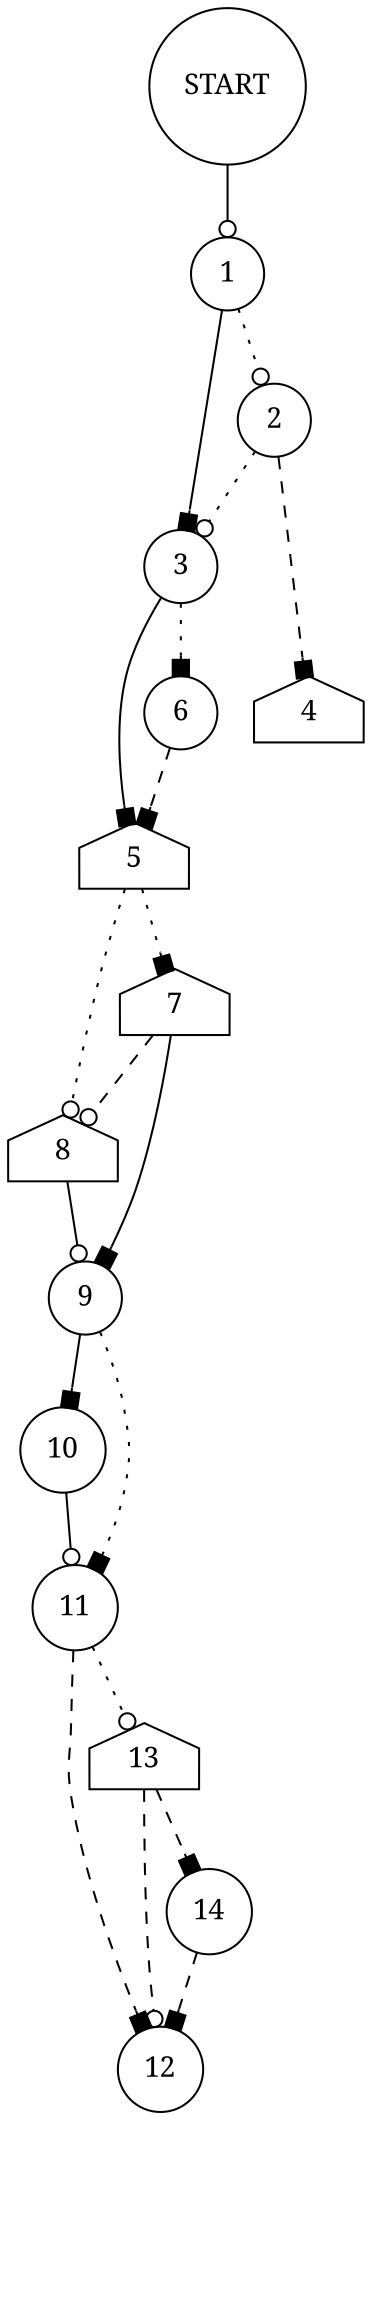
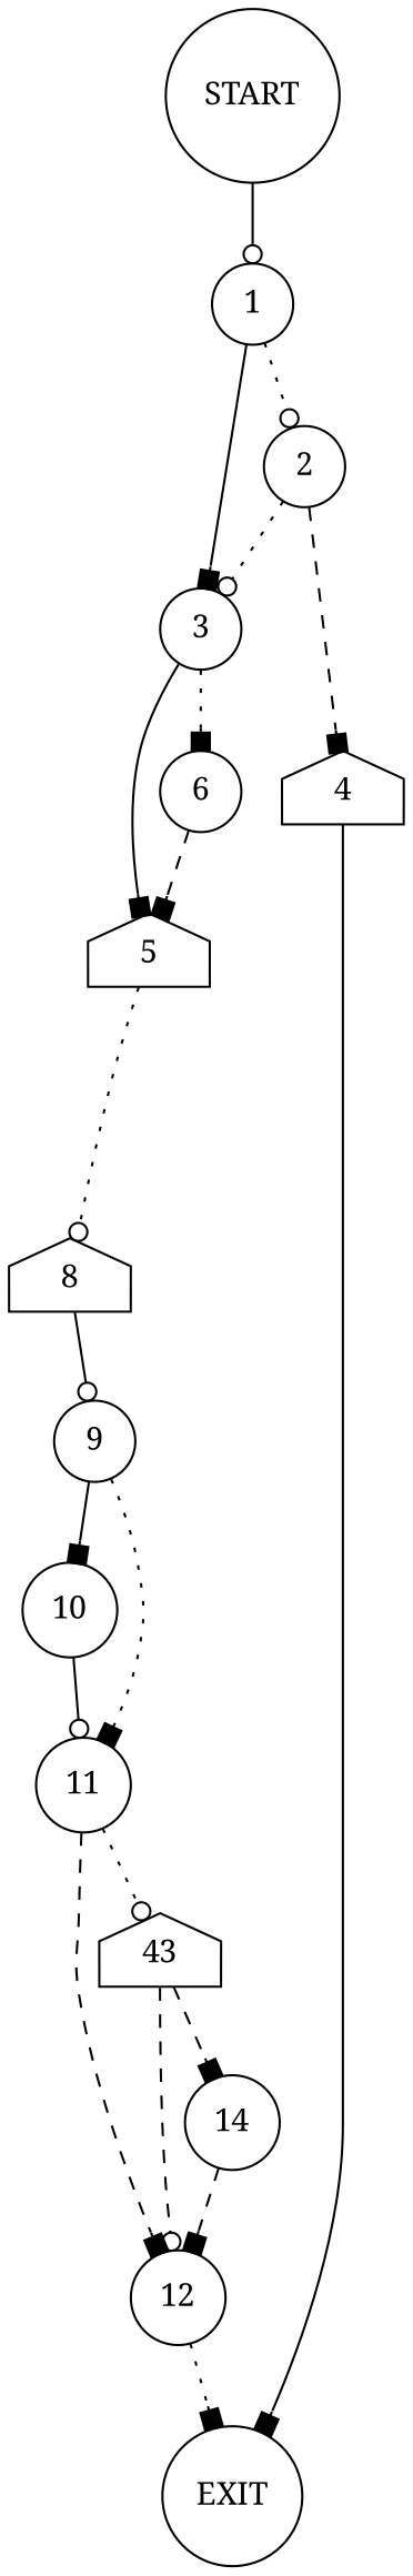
  digraph {
    fontname="Noto Serif"
    node [fontname="Noto Serif" shape=circle]
    edge [arrowhead=box fontname="Noto Serif" style=solid]
    n1 [label=START]
    1
    2
    3
+   n5 [label=EXIT]
    4 [shape=house]
    5 [shape=house]
    6
-   7 [shape=house]
    8 [shape=house]
    9
    10
    11
    12
-   13 [shape=house]
+   13 [shape=house label=43]
    14
    n1 -> 1 [arrowhead=odot]
    1 -> 2 [arrowhead=odot style=dotted]
    1 -> 3
    2 -> 3 [arrowhead=odot style=dotted]
    2 -> 4 [style=dashed]
    3 -> 5
    3 -> 6 [style=dotted]
-   5 -> 7 [style=dotted]
+   4 -> n5
    5 -> 8 [arrowhead=odot style=dotted]
    6 -> 5 [style=dashed]
-   7 -> 8 [arrowhead=odot style=dashed]
-   7 -> 9
    8 -> 9 [arrowhead=odot]
    9 -> 10
    9 -> 11 [style=dotted]
    10 -> 11 [arrowhead=odot]
    11 -> 12 [style=dashed]
    11 -> 13 [arrowhead=odot style=dotted]
+   12 -> n5 [style=dotted]
    13 -> 12 [arrowhead=odot style=dashed]
    13 -> 14 [style=dashed]
    14 -> 12 [style=dashed]
  }
